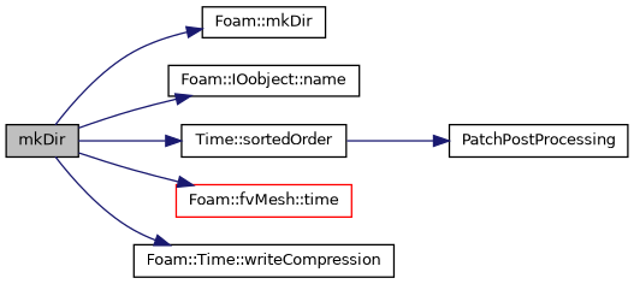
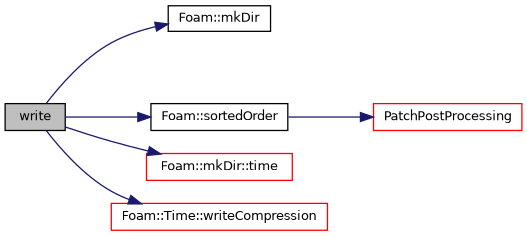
  digraph {
    rankdir=LR
    node [color=black fontname=Helvetica fontsize=10 shape=record]
    edge [color=midnightblue fontname=Helvetica fontsize=10 labelfontname=Helvetica labelfontsize=10 style=solid]
-   n1 [fillcolor=grey75 fontcolor=black height=0.2 label=mkDir style=filled width=0.4]
+   n1 [fillcolor=grey75 fontcolor=black height=0.2 label=write style=filled width=0.4]
    n2 [height=0.2 label="Foam::mkDir" width=0.4]
-   n3 [height=0.2 label="Foam::IOobject::name" width=0.4]
-   n4 [height=0.2 label="Time::sortedOrder" width=0.4]
-   n5 [color=red height=0.2 label="Foam::fvMesh::time" width=0.4]
-   n6 [height=0.2 label="Foam::Time::writeCompression" width=0.4]
-   n7 [height=0.2 label=PatchPostProcessing width=0.4]
+   n4 [height=0.2 label="Foam::sortedOrder" width=0.4]
+   n5 [color=red height=0.2 label="Foam::mkDir::time" width=0.4]
+   n6 [color=red height=0.2 label="Foam::Time::writeCompression" width=0.4]
+   n7 [color=red height=0.2 label=PatchPostProcessing width=0.4]
    n1 -> n2
-   n1 -> n3
    n1 -> n4
    n1 -> n5
    n1 -> n6
    n4 -> n7
  }
